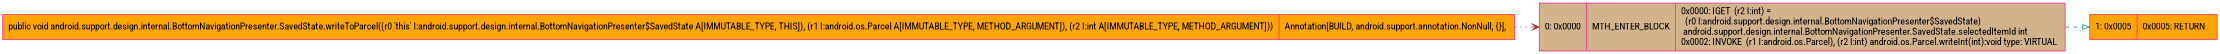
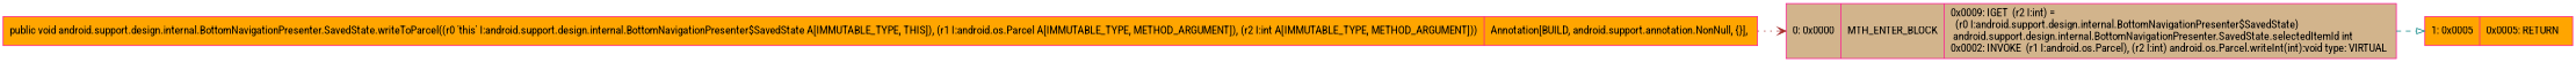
  digraph {
    rankdir=LR
    fontname="Roboto Condensed"
    node [shape=record style=filled fillcolor=orange color=deeppink fontname="Roboto Condensed"]
    edge [fontname="Roboto Condensed"]
-   n1 [label="{0\:\ 0x0000|MTH_ENTER_BLOCK\l|0x0000: IGET  (r2 I:int) = \l  (r0 I:android.support.design.internal.BottomNavigationPresenter$SavedState)\l android.support.design.internal.BottomNavigationPresenter.SavedState.selectedItemId int \l0x0002: INVOKE  (r1 I:android.os.Parcel), (r2 I:int) android.os.Parcel.writeInt(int):void type: VIRTUAL \l}" fillcolor=tan]
+   n1 [label="{0\:\ 0x0000|MTH_ENTER_BLOCK\l|0x0009: IGET  (r2 I:int) = \l  (r0 I:android.support.design.internal.BottomNavigationPresenter$SavedState)\l android.support.design.internal.BottomNavigationPresenter.SavedState.selectedItemId int \l0x0002: INVOKE  (r1 I:android.os.Parcel), (r2 I:int) android.os.Parcel.writeInt(int):void type: VIRTUAL \l}" fillcolor=tan]
    n2 [label="{1\:\ 0x0005|0x0005: RETURN   \l}"]
    n3 [label="{public void android.support.design.internal.BottomNavigationPresenter.SavedState.writeToParcel((r0 'this' I:android.support.design.internal.BottomNavigationPresenter$SavedState A[IMMUTABLE_TYPE, THIS]), (r1 I:android.os.Parcel A[IMMUTABLE_TYPE, METHOD_ARGUMENT]), (r2 I:int A[IMMUTABLE_TYPE, METHOD_ARGUMENT]))  | Annotation[BUILD, android.support.annotation.NonNull, \{\}], \l}"]
    n1 -> n2 [color=teal style=dashed arrowhead=onormal]
    n3 -> n1 [color=brown style=dotted arrowhead=vee]
  }
